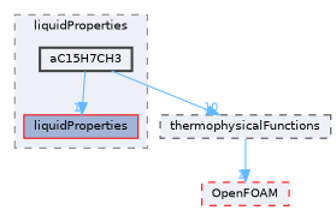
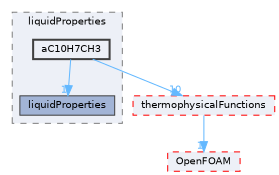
  digraph {
    compound=true
    node [color=grey25 fillcolor="#edf0f7" fontname=Helvetica fontsize=10 shape=box style="filled,dashed"]
    edge [color=steelblue1 fontcolor=steelblue1 fontname=Helvetica fontsize=10 headlabel=1 labeldistance=1.5 labelfontname=Helvetica labelfontsize=10]
-   n1 [color=red fillcolor="#a2b4d6" height=0.2 label=liquidProperties style=filled width=0.4]
-   n2 [height=0.2 label=aC15H7CH3 style="filled,bold" width=0.4]
-   n3 [height=0.2 label=thermophysicalFunctions width=0.4]
+   n1 [fillcolor="#a2b4d6" height=0.2 label=liquidProperties style=filled width=0.4]
+   n2 [height=0.2 label=aC10H7CH3 style="filled,bold" width=0.4]
+   n3 [color=red height=0.2 label=thermophysicalFunctions width=0.4]
    n4 [color=red height=0.2 label=OpenFOAM width=0.4]
    subgraph cluster_1 {
      bgcolor="#edf0f7"
      fontname=Helvetica
      fontsize=10
      label=liquidProperties
      pencolor=grey50
      style="filled,dashed"
      n1
      n2
    }
    n2 -> n1
    n2 -> n3 [headlabel=10]
    n3 -> n4
  }
